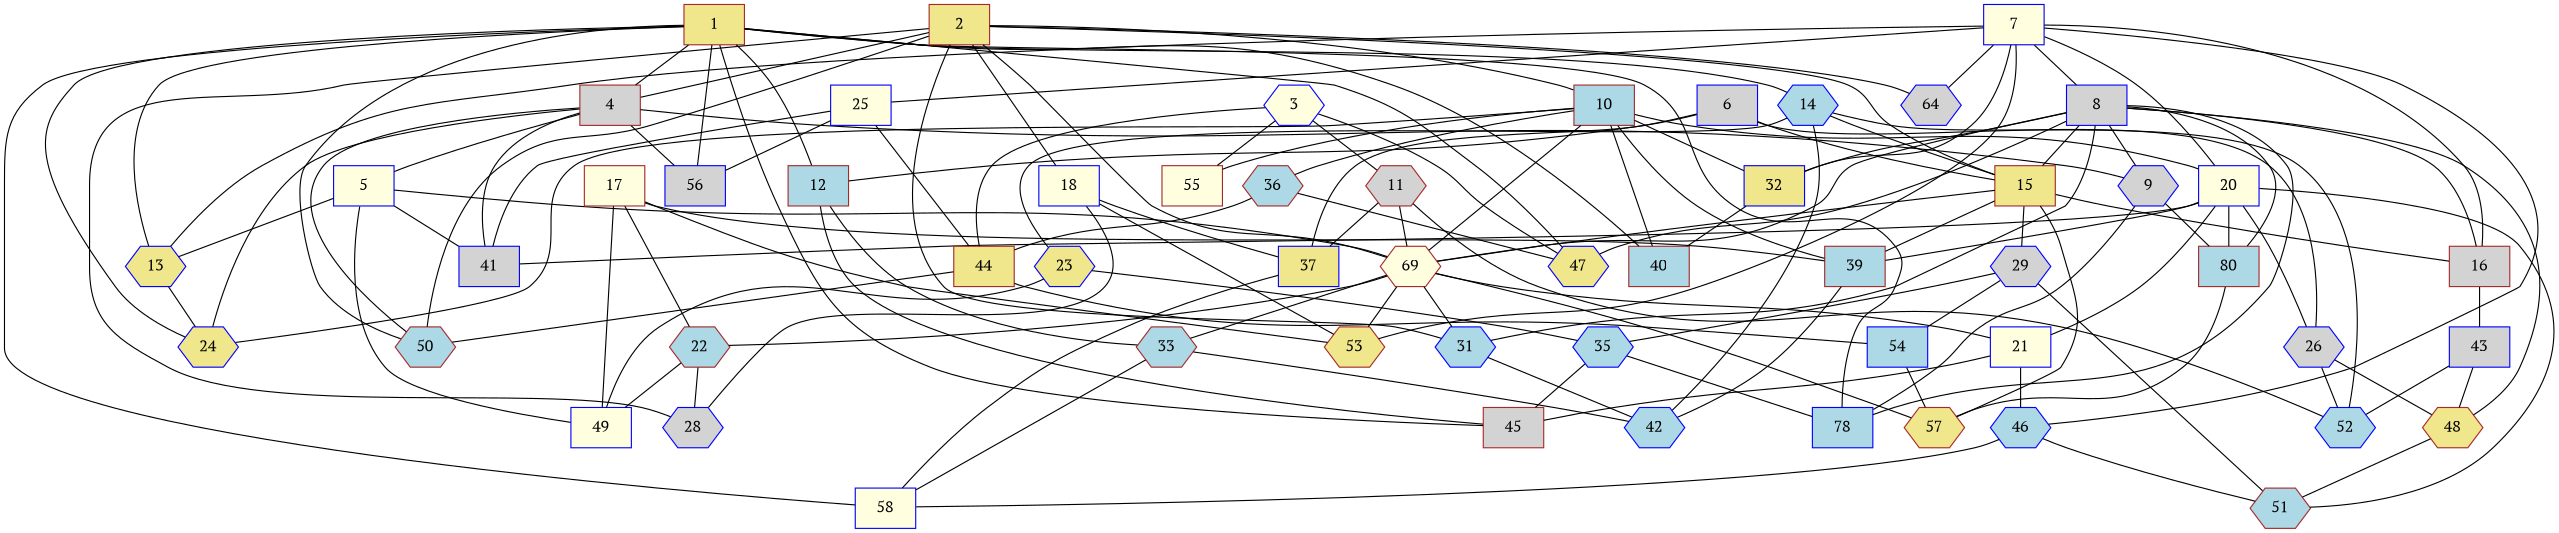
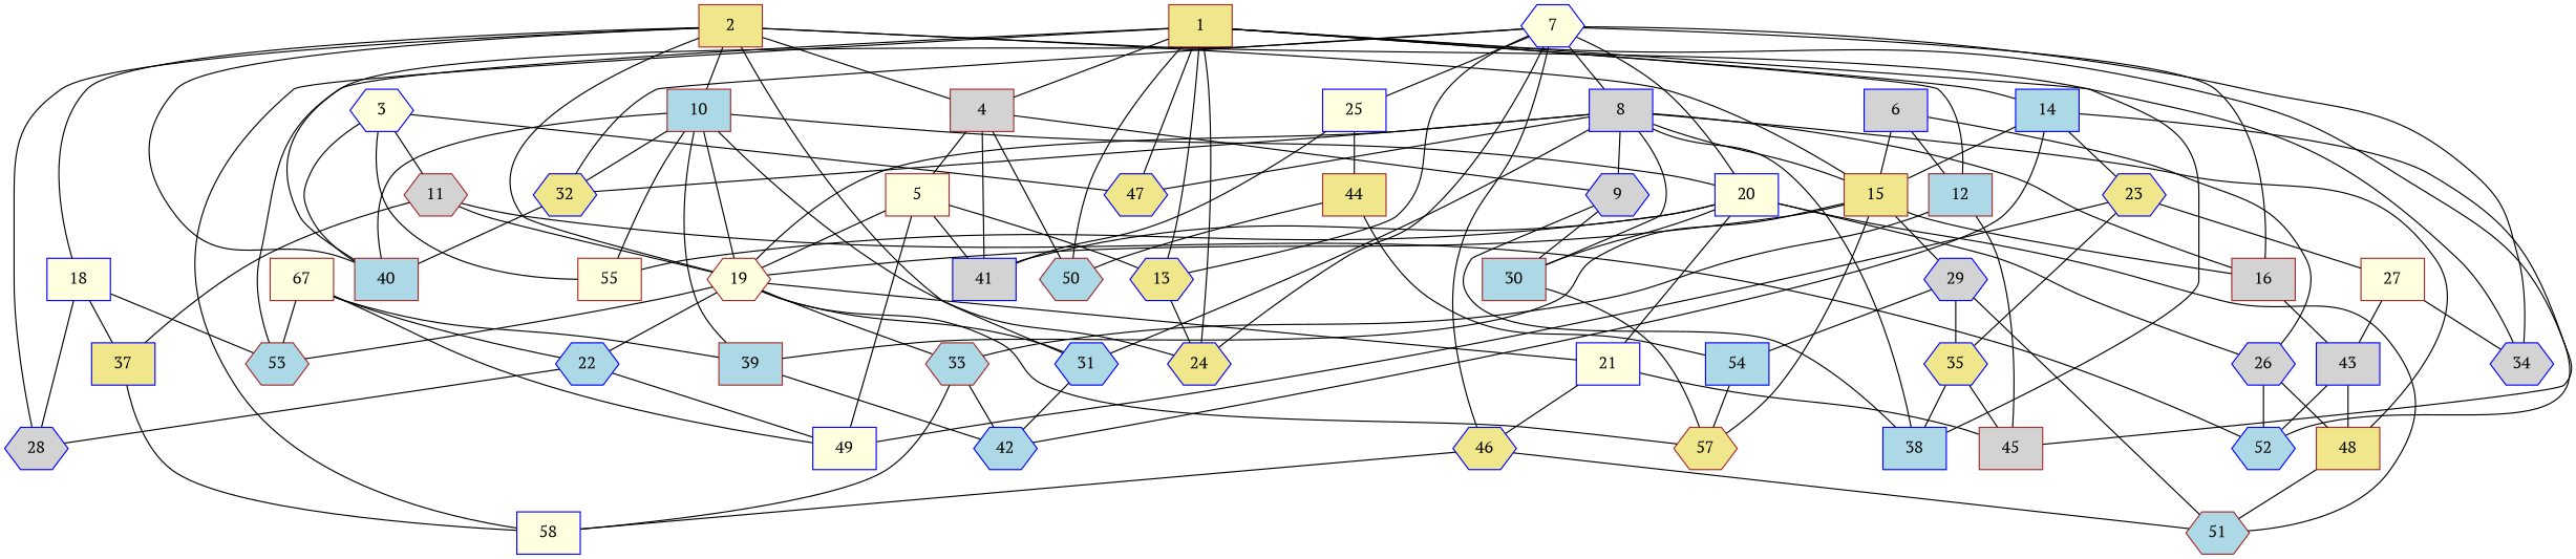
  graph {
    fontname="PT Serif"
    node [color=blue fillcolor=lightblue fontname="PT Serif" shape=box style=filled]
    edge [fontname="PT Serif" weight=1.0]
    1 [color=brown fillcolor=khaki]
    4 [color=brown fillcolor=lightgrey]
    12 [color=brown]
    13 [fillcolor=khaki shape=hexagon]
-   14 [shape=hexagon]
+   14
    24 [fillcolor=khaki shape=hexagon]
-   38 [label=78]
+   38
    40 [color=brown]
    45 [color=brown fillcolor=lightgrey]
    47 [fillcolor=khaki shape=hexagon]
    50 [color=brown shape=hexagon]
-   56 [fillcolor=lightgrey]
    58 [fillcolor=lightyellow]
-   5 [fillcolor=lightyellow]
+   5 [color=brown fillcolor=lightyellow]
    9 [fillcolor=lightgrey shape=hexagon]
    41 [fillcolor=lightgrey]
    33 [color=brown shape=hexagon]
    15 [color=brown fillcolor=khaki]
    52 [shape=hexagon]
    23 [fillcolor=khaki shape=hexagon]
    42 [shape=hexagon]
    2 [color=brown fillcolor=khaki]
    10 [color=brown]
    18 [fillcolor=lightyellow]
-   19 [color=brown fillcolor=lightyellow shape=hexagon label=69]
+   19 [color=brown fillcolor=lightyellow shape=hexagon]
    28 [fillcolor=lightgrey shape=hexagon]
    31 [shape=hexagon]
-   34 [fillcolor=lightgrey shape=hexagon label=64]
+   34 [fillcolor=lightgrey shape=hexagon]
    55 [color=brown fillcolor=lightyellow]
    20 [fillcolor=lightyellow]
-   32 [fillcolor=khaki]
-   36 [color=brown shape=hexagon]
+   32 [fillcolor=khaki shape=hexagon]
    39 [color=brown]
    16 [color=brown fillcolor=lightgrey]
    29 [fillcolor=lightgrey shape=hexagon]
    57 [color=brown fillcolor=khaki shape=hexagon]
    37 [fillcolor=khaki]
-   53 [color=brown fillcolor=khaki shape=hexagon]
-   22 [color=brown shape=hexagon]
+   53 [color=brown shape=hexagon]
+   22 [shape=hexagon]
    21 [fillcolor=lightyellow]
    3 [fillcolor=lightyellow shape=hexagon]
    11 [color=brown fillcolor=lightgrey shape=hexagon]
    49 [fillcolor=lightyellow]
-   30 [color=brown label=80]
+   30 [color=brown]
    6 [fillcolor=lightgrey]
    26 [fillcolor=lightgrey shape=hexagon]
-   48 [color=brown fillcolor=khaki shape=hexagon]
-   7 [fillcolor=lightyellow]
+   48 [color=brown fillcolor=khaki]
+   7 [fillcolor=lightyellow shape=hexagon]
    8 [fillcolor=lightgrey]
    25 [fillcolor=lightyellow]
-   46 [shape=hexagon]
+   46 [fillcolor=khaki shape=hexagon]
    43 [fillcolor=lightgrey]
    51 [color=brown shape=hexagon]
    44 [color=brown fillcolor=khaki]
-   35 [shape=hexagon]
+   27 [color=brown fillcolor=lightyellow]
+   35 [fillcolor=khaki shape=hexagon]
    54
-   17 [color=brown fillcolor=lightyellow]
+   17 [color=brown fillcolor=lightyellow label=67]
    1 -- 4
    1 -- 12
    1 -- 13
    1 -- 14
    1 -- 24
    1 -- 38
    1 -- 40
    1 -- 45
    1 -- 47
    1 -- 50
-   1 -- 56
    1 -- 58
-   4 -- 24
+   7 -- 24
    4 -- 50
-   4 -- 56 [weight=2.0]
    4 -- 5
    4 -- 9
    4 -- 41
    12 -- 45
    12 -- 33
    13 -- 24
    14 -- 15 [weight=2.0]
    14 -- 52
    14 -- 23
    14 -- 42
    5 -- 13
    5 -- 41
    5 -- 19
    5 -- 49
    9 -- 38
    9 -- 30
    33 -- 58
    33 -- 42
    15 -- 19
    15 -- 39
    15 -- 16
    15 -- 29
    15 -- 57
    23 -- 49
+   23 -- 27
    23 -- 35
    2 -- 4 [weight=2.0]
-   2 -- 50
+   2 -- 40
    2 -- 15 [weight=2.0]
    2 -- 10
    2 -- 18
    2 -- 19
    2 -- 28 [weight=2.0]
    2 -- 31
    2 -- 34
    10 -- 24
    10 -- 40
    10 -- 19
    10 -- 55
    10 -- 20 [weight=2.0]
    10 -- 32
-   10 -- 36
    10 -- 39
    18 -- 28
    18 -- 37
    18 -- 53
    19 -- 33
    19 -- 31
    19 -- 57
    19 -- 53
    19 -- 22
    19 -- 21
    31 -- 42
    20 -- 41
-   20 -- 39 [weight=2.0]
+   20 -- 55 [weight=2.0]
    20 -- 21
    20 -- 30
    20 -- 26
    20 -- 51
    32 -- 40
-   36 -- 47
-   36 -- 44
    39 -- 42
    16 -- 43
    29 -- 51
    29 -- 35
    29 -- 54
    37 -- 58
    22 -- 28
    22 -- 49
    21 -- 45
    21 -- 46
-   3 -- 44
+   3 -- 40
    3 -- 47
    3 -- 55
    3 -- 11
    11 -- 52
    11 -- 19
    11 -- 37
    30 -- 57
    6 -- 12
    6 -- 15
-   6 -- 37
    6 -- 26
    26 -- 52
    26 -- 48
    48 -- 51
    7 -- 13
    7 -- 34 [weight=2.0]
    7 -- 20
    7 -- 32
    7 -- 16
    7 -- 53
    7 -- 8
    7 -- 25
    7 -- 46
    8 -- 38
    8 -- 47
    8 -- 9
    8 -- 15 [weight=2.0]
    8 -- 19
    8 -- 31
    8 -- 32
    8 -- 16
    8 -- 30
    8 -- 48
-   25 -- 56
    25 -- 41
    25 -- 44
    46 -- 58
    46 -- 51
    43 -- 52
    43 -- 48
    44 -- 50
    44 -- 54
+   27 -- 34
+   27 -- 43
    35 -- 38
    35 -- 45
    54 -- 57
    17 -- 39
    17 -- 53
    17 -- 22
    17 -- 49
  }
